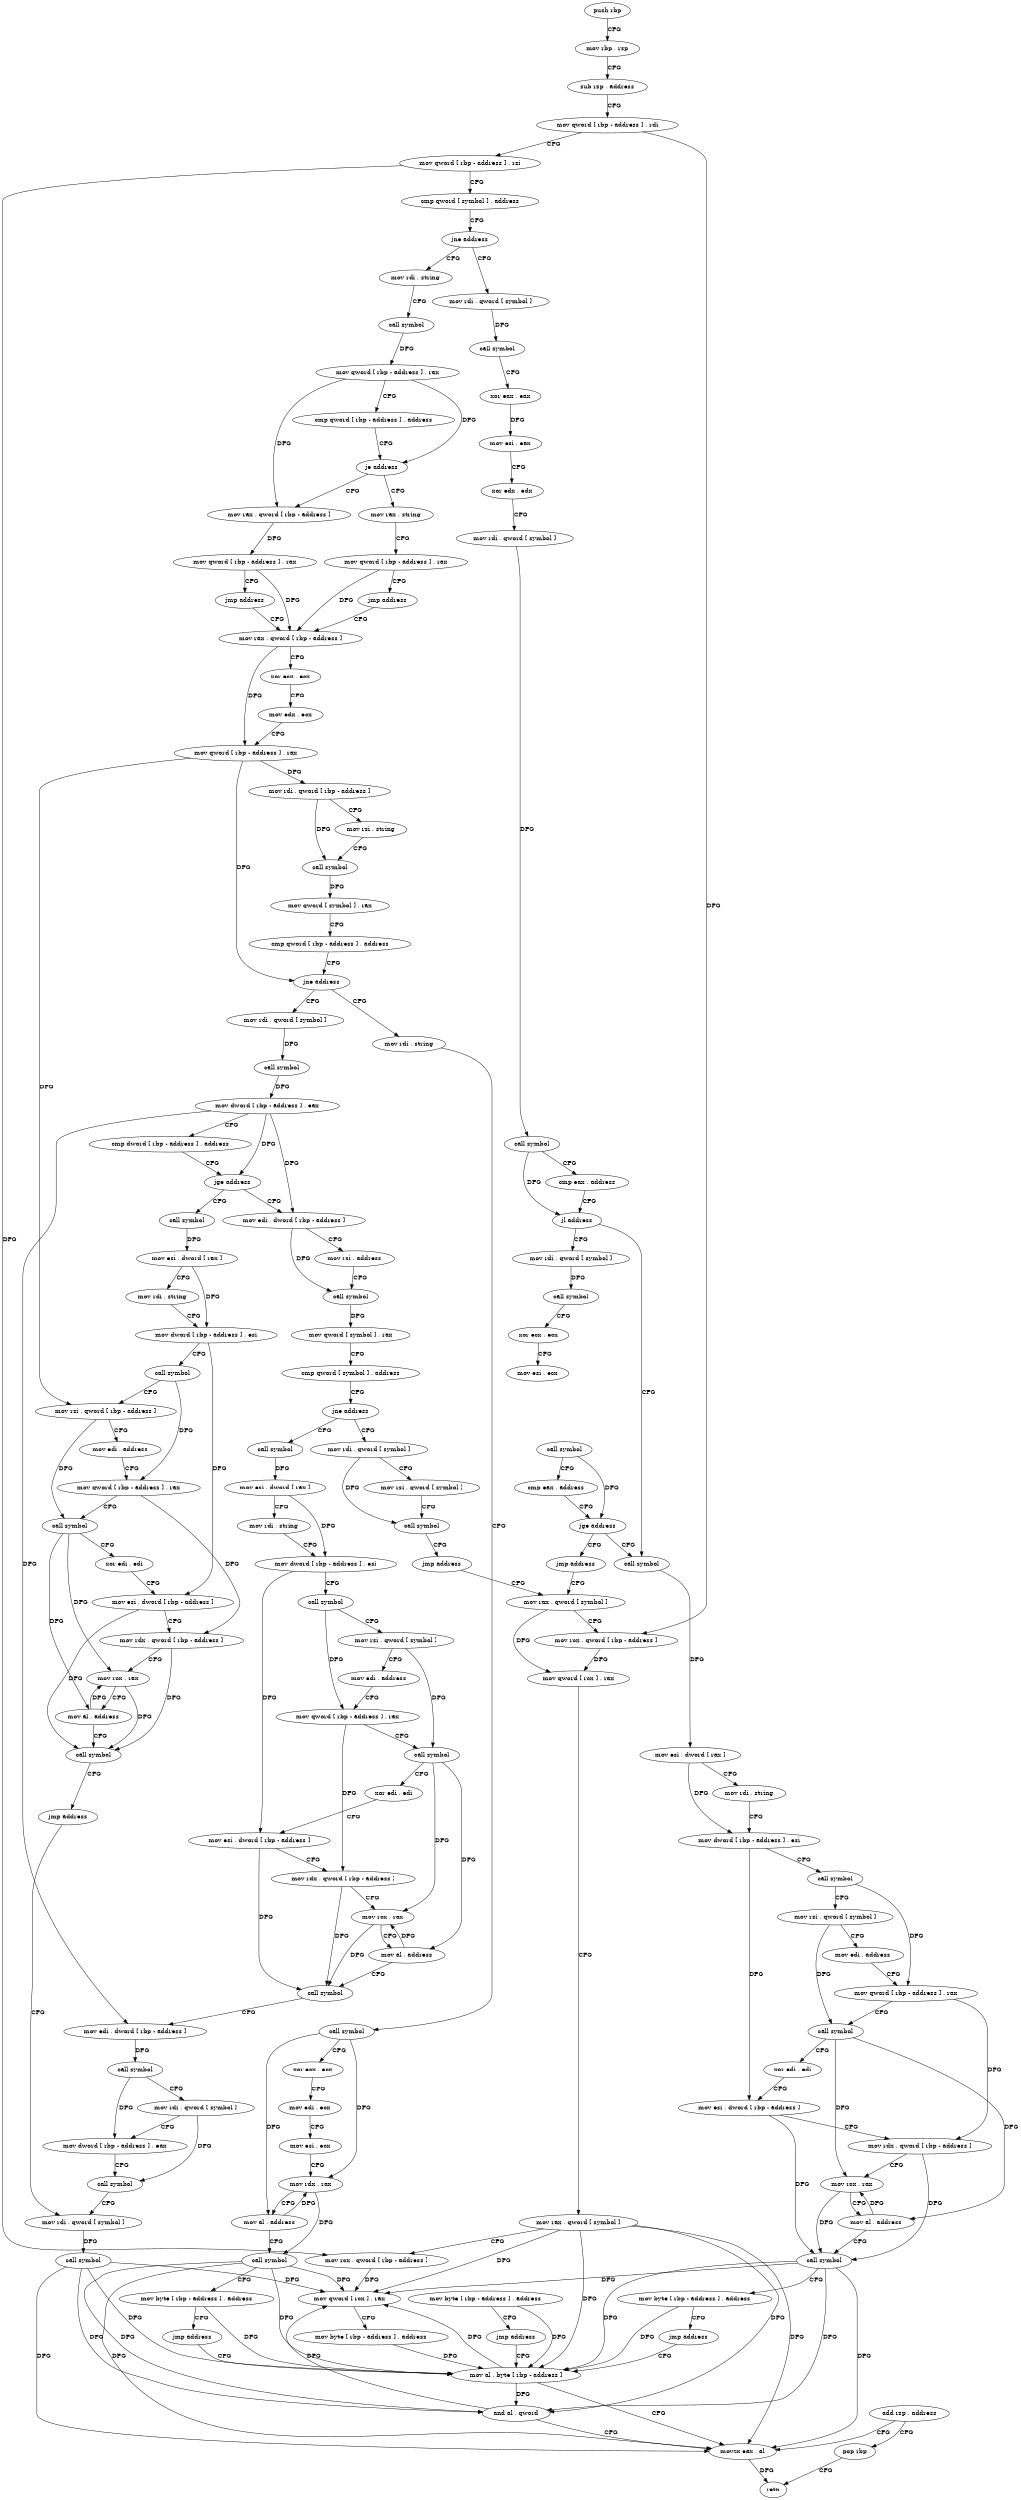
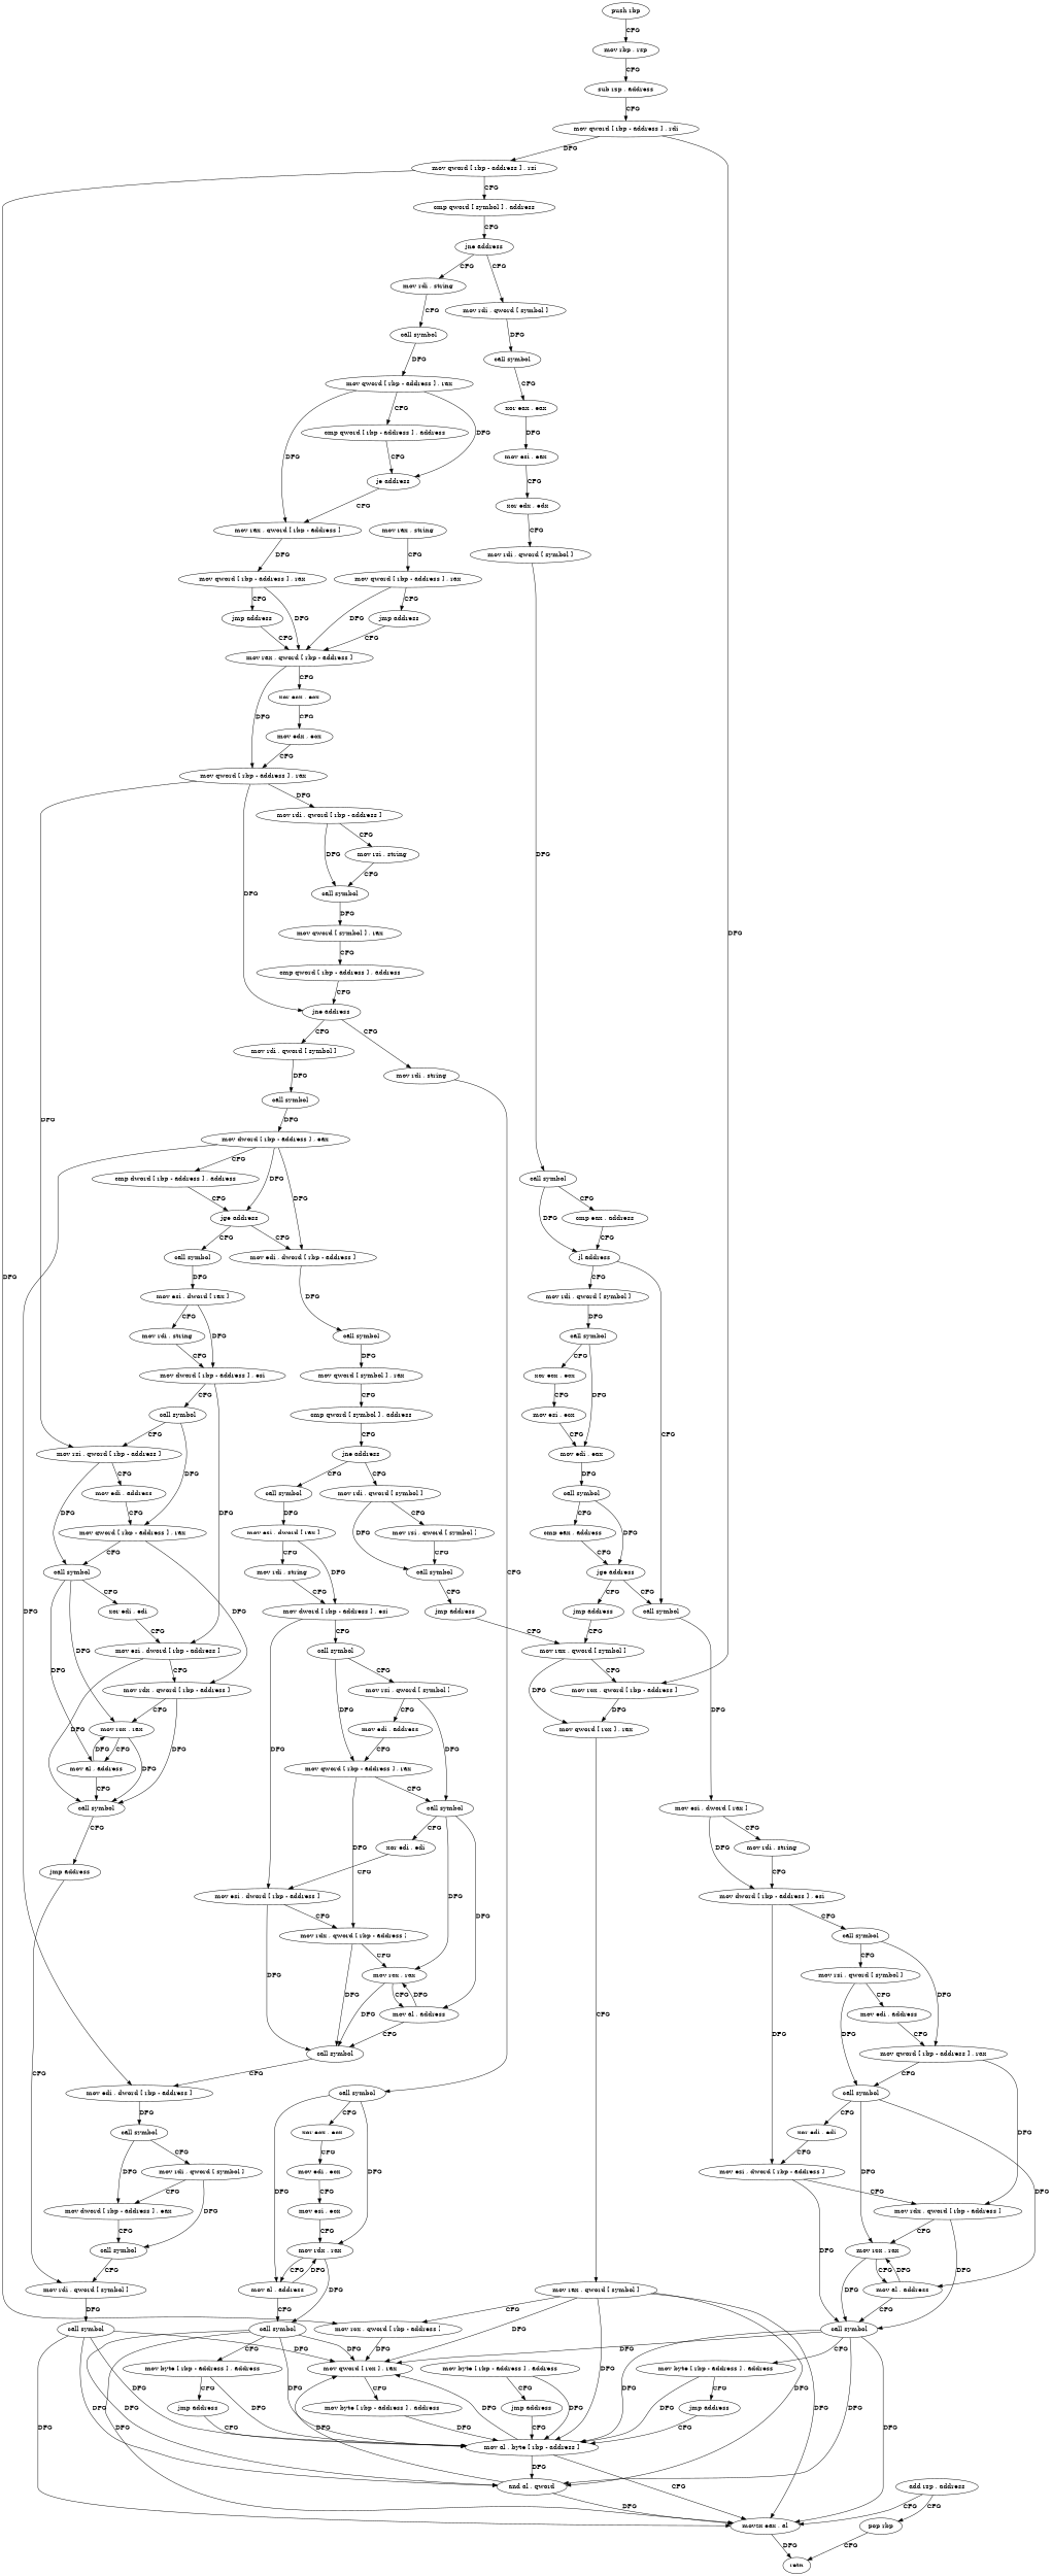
  digraph {
    n1 [label="push rbp"]
    n2 [label="mov rbp , rsp"]
    n3 [label="sub rsp , address"]
    n4 [label="mov qword [ rbp - address ] , rdi"]
    n5 [label="mov qword [ rbp - address ] , rsi"]
    n6 [label="mov rcx , qword [ rbp - address ]"]
    n7 [label="cmp qword [ symbol ] , address"]
    n8 [label="mov rcx , qword [ rbp - address ]"]
    n9 [label="mov qword [ rcx ] , rax"]
    n10 [label="jne address"]
    n11 [label="mov qword [ rcx ] , rax"]
    n12 [label="mov rdi , qword [ symbol ]"]
    n13 [label="mov rdi , string"]
    n14 [label="call symbol"]
    n15 [label="call symbol"]
    n16 [label="xor eax , eax"]
    n17 [label="mov qword [ rbp - address ] , rax"]
    n18 [label="mov esi , eax"]
    n19 [label="xor edx , edx"]
    n20 [label="mov rdi , qword [ symbol ]"]
    n21 [label="call symbol"]
    n22 [label="cmp eax , address"]
    n23 [label="jl address"]
    n24 [label="call symbol"]
    n25 [label="mov rdi , qword [ symbol ]"]
    n26 [label="mov esi , dword [ rax ]"]
    n27 [label="call symbol"]
    n28 [label="mov rdi , string"]
    n29 [label="mov dword [ rbp - address ] , esi"]
    n30 [label="xor ecx , ecx"]
+   n31 [label="mov edi , eax"]
    n32 [label="cmp qword [ rbp - address ] , address"]
    n33 [label="je address"]
    n34 [label="mov rax , qword [ rbp - address ]"]
    n35 [label="mov rax , string"]
    n36 [label="mov qword [ rbp - address ] , rax"]
    n37 [label="mov qword [ rbp - address ] , rax"]
    n38 [label="jmp address"]
    n39 [label="mov rax , qword [ rbp - address ]"]
    n40 [label="jmp address"]
    n41 [label="call symbol"]
    n42 [label="mov esi , dword [ rbp - address ]"]
    n43 [label="mov rsi , qword [ symbol ]"]
    n44 [label="mov qword [ rbp - address ] , rax"]
    n45 [label="mov rdx , qword [ rbp - address ]"]
    n46 [label="call symbol"]
    n47 [label="mov edi , address"]
    n48 [label="call symbol"]
    n49 [label="xor edi , edi"]
    n50 [label="mov rcx , rax"]
    n51 [label="mov al , address"]
    n52 [label="mov byte [ rbp - address ] , address"]
    n53 [label="mov al , byte [ rbp - address ]"]
    n54 [label="and al , qword"]
    n55 [label="movzx eax , al"]
    n56 [label="jmp address"]
    n57 [label=retn]
    n58 [label="mov byte [ rbp - address ] , address"]
    n59 [label="mov esi , ecx"]
    n60 [label="call symbol"]
    n61 [label="cmp eax , address"]
    n62 [label="jge address"]
    n63 [label="jmp address"]
    n64 [label="mov rax , qword [ symbol ]"]
    n65 [label="xor ecx , ecx"]
    n66 [label="mov qword [ rbp - address ] , rax"]
    n67 [label="mov edx , ecx"]
    n68 [label="mov rdi , qword [ rbp - address ]"]
    n69 [label="jne address"]
    n70 [label="mov rsi , qword [ rbp - address ]"]
    n71 [label="add rsp , address"]
    n72 [label="pop rbp"]
    n73 [label="mov rax , qword [ symbol ]"]
    n74 [label="mov rsi , string"]
    n75 [label="call symbol"]
    n76 [label="mov rdi , qword [ symbol ]"]
    n77 [label="mov rdi , string"]
    n78 [label="mov edi , address"]
    n79 [label="call symbol"]
    n80 [label="mov qword [ symbol ] , rax"]
    n81 [label="cmp qword [ rbp - address ] , address"]
    n82 [label="call symbol"]
    n83 [label="call symbol"]
    n84 [label="mov dword [ rbp - address ] , eax"]
    n85 [label="xor ecx , ecx"]
    n86 [label="mov rdx , rax"]
    n87 [label="mov al , address"]
    n88 [label="cmp dword [ rbp - address ] , address"]
    n89 [label="jge address"]
    n90 [label="mov edi , dword [ rbp - address ]"]
    n91 [label="mov edi , dword [ rbp - address ]"]
    n92 [label="call symbol"]
-   n93 [label="mov rsi , address"]
    n94 [label="call symbol"]
    n95 [label="call symbol"]
    n96 [label="mov esi , dword [ rax ]"]
    n97 [label="mov qword [ symbol ] , rax"]
    n98 [label="mov rdi , string"]
    n99 [label="mov dword [ rbp - address ] , esi"]
    n100 [label="mov edi , ecx"]
    n101 [label="call symbol"]
    n102 [label="mov esi , ecx"]
    n103 [label="mov byte [ rbp - address ] , address"]
    n104 [label="jmp address"]
    n105 [label="cmp qword [ symbol ] , address"]
    n106 [label="jne address"]
    n107 [label="mov rdi , qword [ symbol ]"]
    n108 [label="call symbol"]
    n109 [label="mov rsi , qword [ symbol ]"]
    n110 [label="call symbol"]
    n111 [label="mov esi , dword [ rax ]"]
    n112 [label="jmp address"]
    n113 [label="mov rdi , string"]
    n114 [label="mov dword [ rbp - address ] , esi"]
    n115 [label="call symbol"]
    n116 [label="mov esi , dword [ rbp - address ]"]
    n117 [label="mov qword [ rbp - address ] , rax"]
    n118 [label="mov rdx , qword [ rbp - address ]"]
    n119 [label="call symbol"]
    n120 [label="xor edi , edi"]
    n121 [label="mov rcx , rax"]
    n122 [label="mov al , address"]
    n123 [label="jmp address"]
    n124 [label="mov rdi , qword [ symbol ]"]
    n125 [label="call symbol"]
    n126 [label="call symbol"]
    n127 [label="mov esi , dword [ rbp - address ]"]
    n128 [label="mov rsi , qword [ symbol ]"]
    n129 [label="mov qword [ rbp - address ] , rax"]
    n130 [label="mov rdx , qword [ rbp - address ]"]
    n131 [label="call symbol"]
    n132 [label="mov edi , address"]
    n133 [label="call symbol"]
    n134 [label="xor edi , edi"]
    n135 [label="mov rcx , rax"]
    n136 [label="mov al , address"]
    n137 [label="mov rdi , qword [ symbol ]"]
    n138 [label="mov dword [ rbp - address ] , eax"]
    n139 [label="call symbol"]
    n140 [label="mov byte [ rbp - address ] , address"]
    n141 [label="jmp address"]
    n1 -> n2 [label=CFG]
    n2 -> n3 [label=CFG]
    n3 -> n4 [label=CFG]
-   n4 -> n5 [label=CFG]
+   n4 -> n5 [label=DFG]
    n4 -> n6 [label=DFG]
    n5 -> n7 [label=CFG]
    n5 -> n8 [label=DFG]
    n6 -> n9 [label=DFG]
    n7 -> n10 [label=CFG]
    n8 -> n11 [label=DFG]
    n9 -> n73 [label=CFG]
    n10 -> n12 [label=CFG]
    n10 -> n13 [label=CFG]
    n11 -> n58 [label=CFG]
    n12 -> n14 [label=DFG]
    n13 -> n15 [label=CFG]
    n14 -> n16 [label=CFG]
    n15 -> n17 [label=DFG]
    n16 -> n18 [label=DFG]
    n17 -> n32 [label=CFG]
    n17 -> n33 [label=DFG]
    n17 -> n34 [label=DFG]
    n18 -> n19 [label=CFG]
    n19 -> n20 [label=CFG]
    n20 -> n21 [label=DFG]
    n21 -> n22 [label=CFG]
    n21 -> n23 [label=DFG]
    n22 -> n23 [label=CFG]
    n23 -> n24 [label=CFG]
    n23 -> n25 [label=CFG]
    n24 -> n26 [label=DFG]
    n25 -> n27 [label=DFG]
    n26 -> n28 [label=CFG]
    n26 -> n29 [label=DFG]
    n27 -> n30 [label=CFG]
+   n27 -> n31 [label=DFG]
    n28 -> n29 [label=CFG]
    n29 -> n41 [label=CFG]
    n29 -> n42 [label=DFG]
    n30 -> n59 [label=CFG]
+   n31 -> n60 [label=DFG]
    n32 -> n33 [label=CFG]
    n33 -> n34 [label=CFG]
-   n33 -> n35 [label=CFG]
    n34 -> n36 [label=DFG]
    n35 -> n37 [label=CFG]
    n36 -> n39 [label=DFG]
    n36 -> n40 [label=CFG]
    n37 -> n38 [label=CFG]
    n37 -> n39 [label=DFG]
    n38 -> n39 [label=CFG]
    n39 -> n65 [label=CFG]
    n39 -> n66 [label=DFG]
    n40 -> n39 [label=CFG]
    n41 -> n43 [label=CFG]
    n41 -> n44 [label=DFG]
    n42 -> n45 [label=CFG]
    n42 -> n46 [label=DFG]
    n43 -> n47 [label=CFG]
    n43 -> n48 [label=DFG]
    n44 -> n45 [label=DFG]
    n44 -> n48 [label=CFG]
    n45 -> n46 [label=DFG]
    n45 -> n50 [label=CFG]
    n46 -> n11 [label=DFG]
    n46 -> n52 [label=CFG]
    n46 -> n53 [label=DFG]
    n46 -> n54 [label=DFG]
    n46 -> n55 [label=DFG]
    n47 -> n44 [label=CFG]
    n48 -> n49 [label=CFG]
    n48 -> n50 [label=DFG]
    n48 -> n51 [label=DFG]
    n49 -> n42 [label=CFG]
    n50 -> n46 [label=DFG]
    n50 -> n51 [label=CFG]
    n51 -> n46 [label=CFG]
    n51 -> n50 [label=DFG]
    n52 -> n53 [label=DFG]
    n52 -> n56 [label=CFG]
    n53 -> n11 [label=DFG]
    n53 -> n54 [label=DFG]
    n53 -> n55 [label=CFG]
    n54 -> n11 [label=DFG]
-   n54 -> n55 [label=CFG]
+   n54 -> n55 [label=DFG]
    n55 -> n57 [label=DFG]
    n56 -> n53 [label=CFG]
    n58 -> n53 [label=DFG]
+   n59 -> n31 [label=CFG]
    n60 -> n61 [label=CFG]
    n60 -> n62 [label=DFG]
    n61 -> n62 [label=CFG]
    n62 -> n24 [label=CFG]
    n62 -> n63 [label=CFG]
    n63 -> n64 [label=CFG]
    n64 -> n6 [label=CFG]
    n64 -> n9 [label=DFG]
    n65 -> n67 [label=CFG]
    n66 -> n68 [label=DFG]
    n66 -> n69 [label=DFG]
    n66 -> n70 [label=DFG]
    n67 -> n66 [label=CFG]
    n68 -> n74 [label=CFG]
    n68 -> n75 [label=DFG]
    n69 -> n76 [label=CFG]
    n69 -> n77 [label=CFG]
    n70 -> n78 [label=CFG]
    n70 -> n79 [label=DFG]
    n71 -> n55 [label=CFG]
    n71 -> n72 [label=CFG]
    n72 -> n57 [label=CFG]
    n73 -> n8 [label=CFG]
    n73 -> n11 [label=DFG]
    n73 -> n53 [label=DFG]
    n73 -> n54 [label=DFG]
    n73 -> n55 [label=DFG]
    n74 -> n75 [label=CFG]
    n75 -> n80 [label=DFG]
    n76 -> n82 [label=DFG]
    n77 -> n83 [label=CFG]
    n78 -> n117 [label=CFG]
    n79 -> n120 [label=CFG]
    n79 -> n121 [label=DFG]
    n79 -> n122 [label=DFG]
    n80 -> n81 [label=CFG]
    n81 -> n69 [label=CFG]
    n82 -> n84 [label=DFG]
    n83 -> n85 [label=CFG]
    n83 -> n86 [label=DFG]
    n83 -> n87 [label=DFG]
    n84 -> n88 [label=CFG]
    n84 -> n89 [label=DFG]
    n84 -> n90 [label=DFG]
    n84 -> n91 [label=DFG]
    n85 -> n100 [label=CFG]
    n86 -> n87 [label=CFG]
    n86 -> n101 [label=DFG]
    n87 -> n86 [label=DFG]
    n87 -> n101 [label=CFG]
    n88 -> n89 [label=CFG]
    n89 -> n90 [label=CFG]
    n89 -> n92 [label=CFG]
-   n90 -> n93 [label=CFG]
    n90 -> n94 [label=DFG]
    n91 -> n95 [label=DFG]
    n92 -> n96 [label=DFG]
-   n93 -> n94 [label=CFG]
    n94 -> n97 [label=DFG]
    n95 -> n137 [label=CFG]
    n95 -> n138 [label=DFG]
    n96 -> n98 [label=CFG]
    n96 -> n99 [label=DFG]
    n97 -> n105 [label=CFG]
    n98 -> n99 [label=CFG]
    n99 -> n115 [label=CFG]
    n99 -> n116 [label=DFG]
    n100 -> n102 [label=CFG]
    n101 -> n11 [label=DFG]
    n101 -> n53 [label=DFG]
    n101 -> n54 [label=DFG]
    n101 -> n55 [label=DFG]
    n101 -> n103 [label=CFG]
    n102 -> n86 [label=CFG]
    n103 -> n53 [label=DFG]
    n103 -> n104 [label=CFG]
    n104 -> n53 [label=CFG]
    n105 -> n106 [label=CFG]
    n106 -> n107 [label=CFG]
    n106 -> n108 [label=CFG]
    n107 -> n109 [label=CFG]
    n107 -> n110 [label=DFG]
    n108 -> n111 [label=DFG]
    n109 -> n110 [label=CFG]
    n110 -> n112 [label=CFG]
    n111 -> n113 [label=CFG]
    n111 -> n114 [label=DFG]
    n112 -> n64 [label=CFG]
    n113 -> n114 [label=CFG]
    n114 -> n126 [label=CFG]
    n114 -> n127 [label=DFG]
    n115 -> n70 [label=CFG]
    n115 -> n117 [label=DFG]
    n116 -> n118 [label=CFG]
    n116 -> n119 [label=DFG]
    n117 -> n79 [label=CFG]
    n117 -> n118 [label=DFG]
    n118 -> n119 [label=DFG]
    n118 -> n121 [label=CFG]
    n119 -> n123 [label=CFG]
    n120 -> n116 [label=CFG]
    n121 -> n119 [label=DFG]
    n121 -> n122 [label=CFG]
    n122 -> n119 [label=CFG]
    n122 -> n121 [label=DFG]
    n123 -> n124 [label=CFG]
    n124 -> n125 [label=DFG]
    n125 -> n11 [label=DFG]
    n125 -> n53 [label=DFG]
    n125 -> n54 [label=DFG]
    n125 -> n55 [label=DFG]
    n126 -> n128 [label=CFG]
    n126 -> n129 [label=DFG]
    n127 -> n130 [label=CFG]
    n127 -> n131 [label=DFG]
    n128 -> n132 [label=CFG]
    n128 -> n133 [label=DFG]
    n129 -> n130 [label=DFG]
    n129 -> n133 [label=CFG]
    n130 -> n131 [label=DFG]
    n130 -> n135 [label=CFG]
    n131 -> n91 [label=CFG]
    n132 -> n129 [label=CFG]
    n133 -> n134 [label=CFG]
    n133 -> n135 [label=DFG]
    n133 -> n136 [label=DFG]
    n134 -> n127 [label=CFG]
    n135 -> n131 [label=DFG]
    n135 -> n136 [label=CFG]
    n136 -> n131 [label=CFG]
    n136 -> n135 [label=DFG]
    n137 -> n138 [label=CFG]
    n137 -> n139 [label=DFG]
    n138 -> n139 [label=CFG]
    n139 -> n124 [label=CFG]
    n140 -> n53 [label=DFG]
    n140 -> n141 [label=CFG]
    n141 -> n53 [label=CFG]
  }
